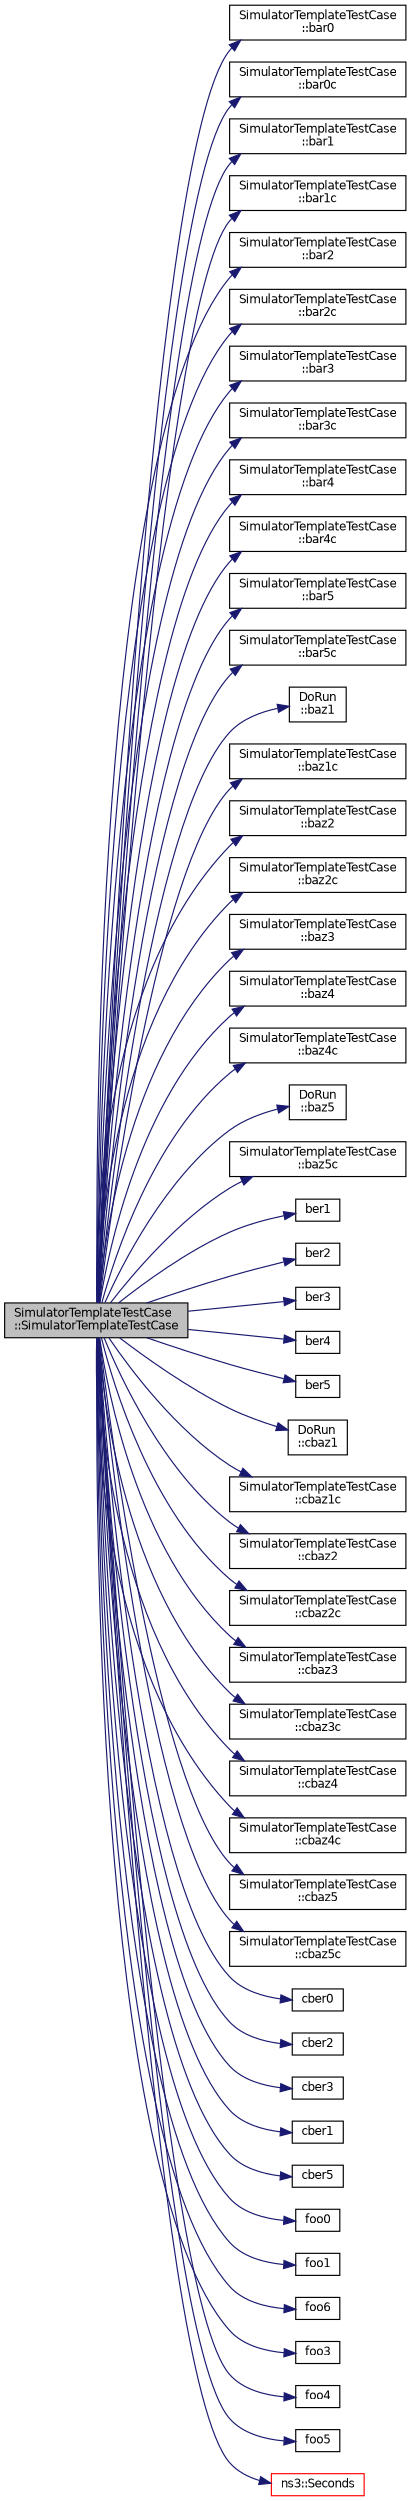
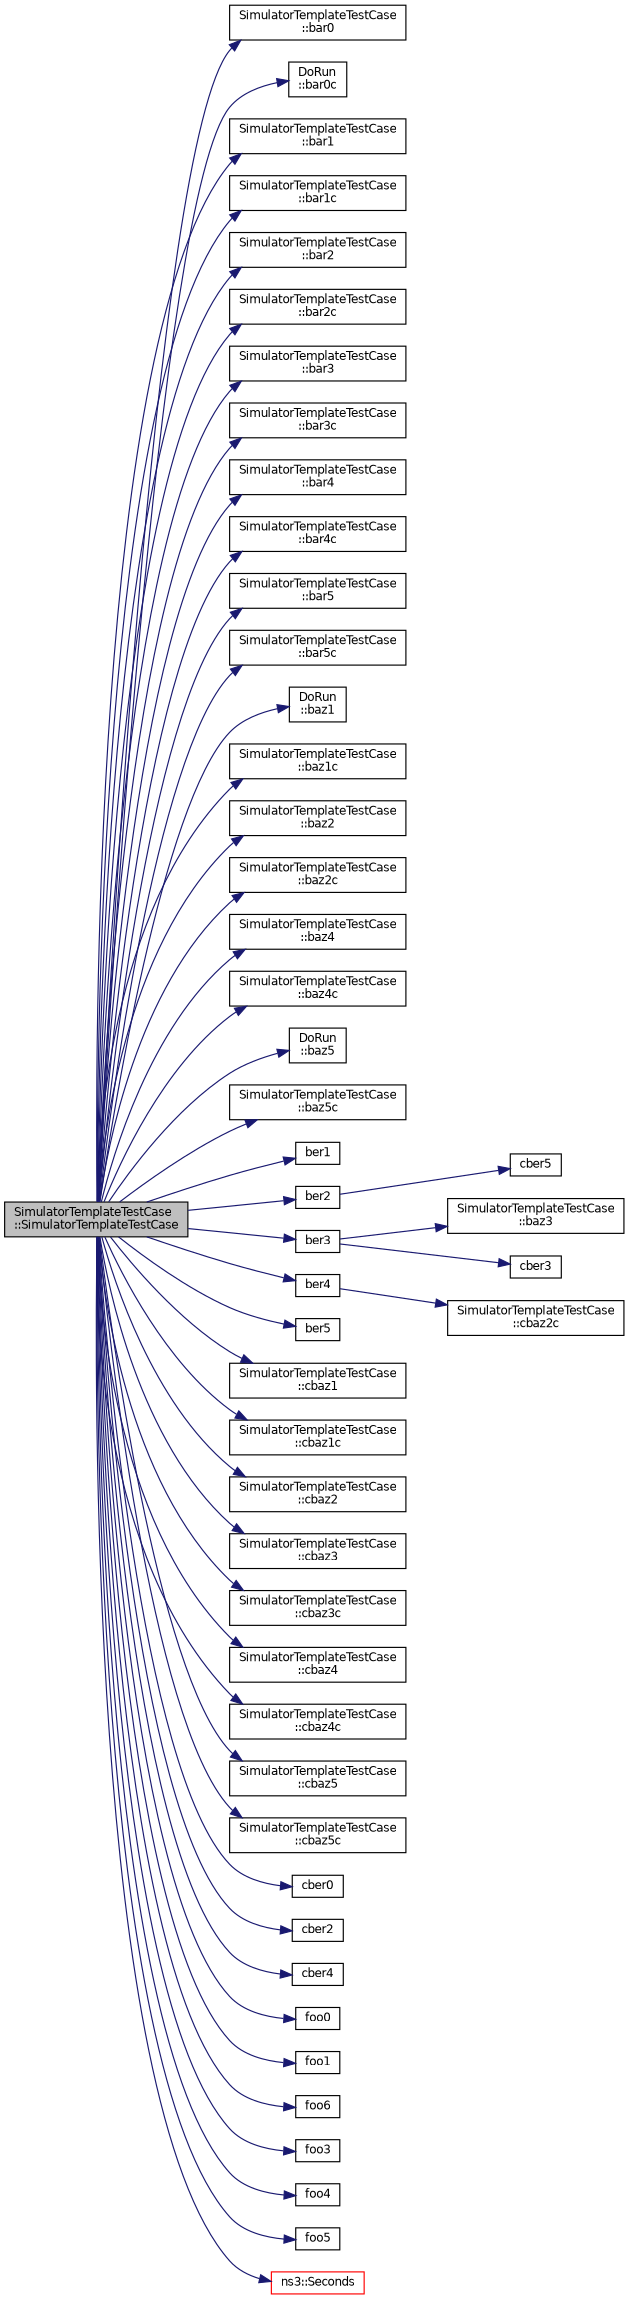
  digraph {
    rankdir=LR
    node [color=black fillcolor=white fontname=Helvetica fontsize=10 shape=record style=filled]
    edge [color=midnightblue fontname=Helvetica fontsize=10 labelfontname=Helvetica labelfontsize=10 style=solid]
    n1 [fillcolor=grey75 fontcolor=black height=0.2 label="SimulatorTemplateTestCase\l::SimulatorTemplateTestCase" width=0.4]
    n2 [height=0.2 label="SimulatorTemplateTestCase\l::bar0" width=0.4]
-   n3 [height=0.2 label="SimulatorTemplateTestCase\l::bar0c" width=0.4]
+   n3 [height=0.2 label="DoRun\l::bar0c" width=0.4]
    n4 [height=0.2 label="SimulatorTemplateTestCase\l::bar1" width=0.4]
    n5 [height=0.2 label="SimulatorTemplateTestCase\l::bar1c" width=0.4]
    n6 [height=0.2 label="SimulatorTemplateTestCase\l::bar2" width=0.4]
    n7 [height=0.2 label="SimulatorTemplateTestCase\l::bar2c" width=0.4]
    n8 [height=0.2 label="SimulatorTemplateTestCase\l::bar3" width=0.4]
    n9 [height=0.2 label="SimulatorTemplateTestCase\l::bar3c" width=0.4]
    n10 [height=0.2 label="SimulatorTemplateTestCase\l::bar4" width=0.4]
    n11 [height=0.2 label="SimulatorTemplateTestCase\l::bar4c" width=0.4]
    n12 [height=0.2 label="SimulatorTemplateTestCase\l::bar5" width=0.4]
    n13 [height=0.2 label="SimulatorTemplateTestCase\l::bar5c" width=0.4]
    n14 [height=0.2 label="DoRun\l::baz1" width=0.4]
    n15 [height=0.2 label="SimulatorTemplateTestCase\l::baz1c" width=0.4]
    n16 [height=0.2 label="SimulatorTemplateTestCase\l::baz2" width=0.4]
    n17 [height=0.2 label="SimulatorTemplateTestCase\l::baz2c" width=0.4]
    n18 [height=0.2 label="SimulatorTemplateTestCase\l::baz3" width=0.4]
    n19 [height=0.2 label="SimulatorTemplateTestCase\l::baz4" width=0.4]
    n20 [height=0.2 label="SimulatorTemplateTestCase\l::baz4c" width=0.4]
    n21 [height=0.2 label="DoRun\l::baz5" width=0.4]
    n22 [height=0.2 label="SimulatorTemplateTestCase\l::baz5c" width=0.4]
    n23 [height=0.2 label=ber1 width=0.4]
    n24 [height=0.2 label=ber2 width=0.4]
    n25 [height=0.2 label=ber3 width=0.4]
    n26 [height=0.2 label=ber4 width=0.4]
    n27 [height=0.2 label=ber5 width=0.4]
-   n28 [height=0.2 label="DoRun\l::cbaz1" width=0.4]
+   n28 [height=0.2 label="SimulatorTemplateTestCase\l::cbaz1" width=0.4]
    n29 [height=0.2 label="SimulatorTemplateTestCase\l::cbaz1c" width=0.4]
    n30 [height=0.2 label="SimulatorTemplateTestCase\l::cbaz2" width=0.4]
    n31 [height=0.2 label="SimulatorTemplateTestCase\l::cbaz2c" width=0.4]
    n32 [height=0.2 label="SimulatorTemplateTestCase\l::cbaz3" width=0.4]
    n33 [height=0.2 label="SimulatorTemplateTestCase\l::cbaz3c" width=0.4]
    n34 [height=0.2 label="SimulatorTemplateTestCase\l::cbaz4" width=0.4]
    n35 [height=0.2 label="SimulatorTemplateTestCase\l::cbaz4c" width=0.4]
    n36 [height=0.2 label="SimulatorTemplateTestCase\l::cbaz5" width=0.4]
    n37 [height=0.2 label="SimulatorTemplateTestCase\l::cbaz5c" width=0.4]
    n38 [height=0.2 label=cber0 width=0.4]
    n39 [height=0.2 label=cber2 width=0.4]
    n40 [height=0.2 label=cber3 width=0.4]
-   n41 [height=0.2 label=cber1 width=0.4]
+   n41 [height=0.2 label=cber4 width=0.4]
    n42 [height=0.2 label=cber5 width=0.4]
    n43 [height=0.2 label=foo0 width=0.4]
    n44 [height=0.2 label=foo1 width=0.4]
    n45 [height=0.2 label=foo6 width=0.4]
    n46 [height=0.2 label=foo3 width=0.4]
    n47 [height=0.2 label=foo4 width=0.4]
    n48 [height=0.2 label=foo5 width=0.4]
    n49 [color=red height=0.2 label="ns3::Seconds" width=0.4]
    n1 -> n2
    n1 -> n3
    n1 -> n4
    n1 -> n5
    n1 -> n6
    n1 -> n7
    n1 -> n8
    n1 -> n9
    n1 -> n10
    n1 -> n11
    n1 -> n12
    n1 -> n13
    n1 -> n14
    n1 -> n15
    n1 -> n16
    n1 -> n17
-   n1 -> n18
+   n25 -> n18
    n1 -> n19
    n1 -> n20
    n1 -> n21
    n1 -> n22
    n1 -> n23
    n1 -> n24
    n1 -> n25
    n1 -> n26
    n1 -> n27
    n1 -> n28
    n1 -> n29
    n1 -> n30
-   n1 -> n31
+   n26 -> n31
    n1 -> n32
    n1 -> n33
    n1 -> n34
    n1 -> n35
    n1 -> n36
    n1 -> n37
    n1 -> n38
    n1 -> n39
-   n1 -> n40
+   n25 -> n40
    n1 -> n41
-   n1 -> n42
+   n24 -> n42
    n1 -> n43
    n1 -> n44
    n1 -> n45
    n1 -> n46
    n1 -> n47
    n1 -> n48
    n1 -> n49
  }
